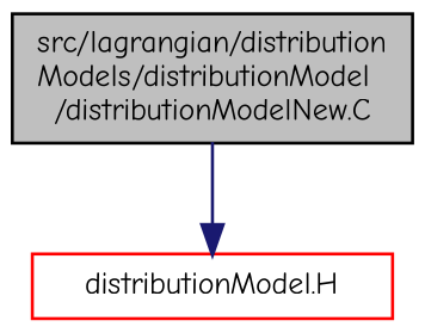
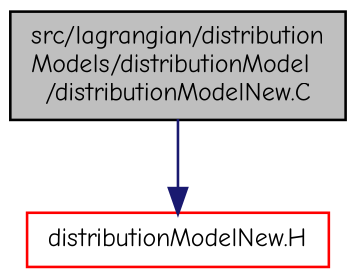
  digraph {
    fontname="Comic Neue"
    node [fontname="Comic Neue" fontsize=10 shape=record]
    n1 [color=black fillcolor=grey75 fontcolor=black height=0.2 label="src/lagrangian/distribution\lModels/distributionModel\l/distributionModelNew.C" style=filled width=0.4]
-   n2 [color=red height=0.2 label="distributionModel.H" width=0.4]
+   n2 [color=red height=0.2 label="distributionModelNew.H" width=0.4]
    n1 -> n2 [color=midnightblue fontname="Comic Neue" fontsize=10 labelfontname=Helvetica labelfontsize=10 style=solid]
  }
